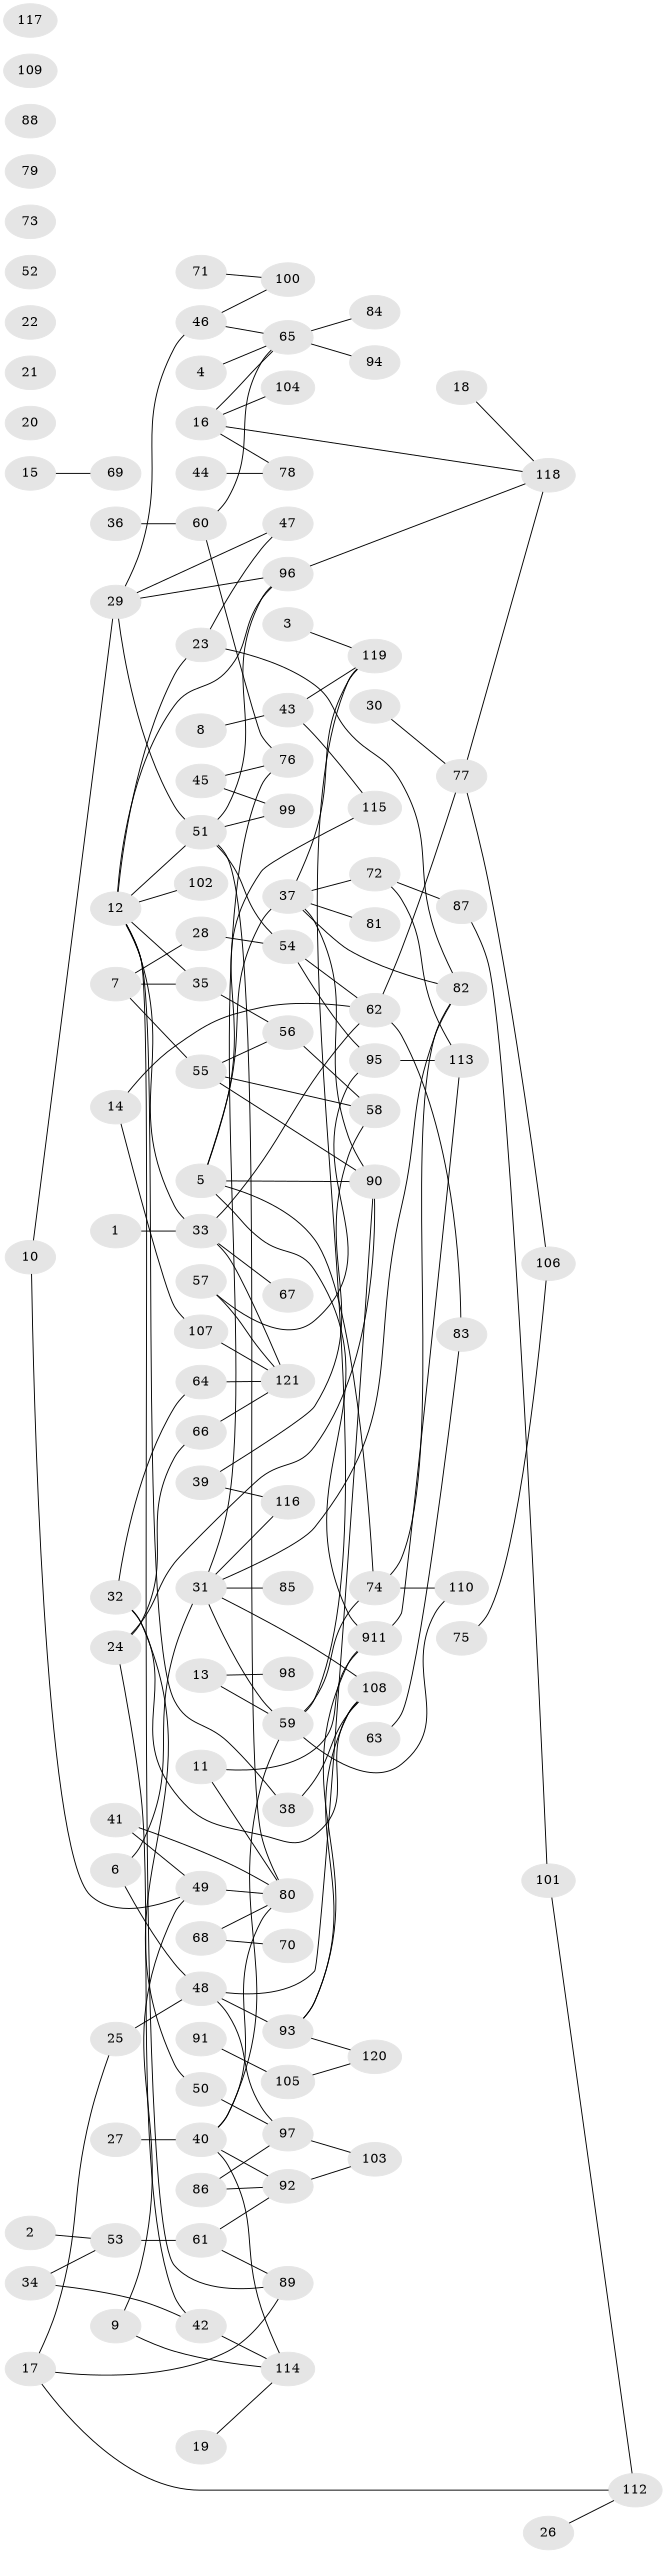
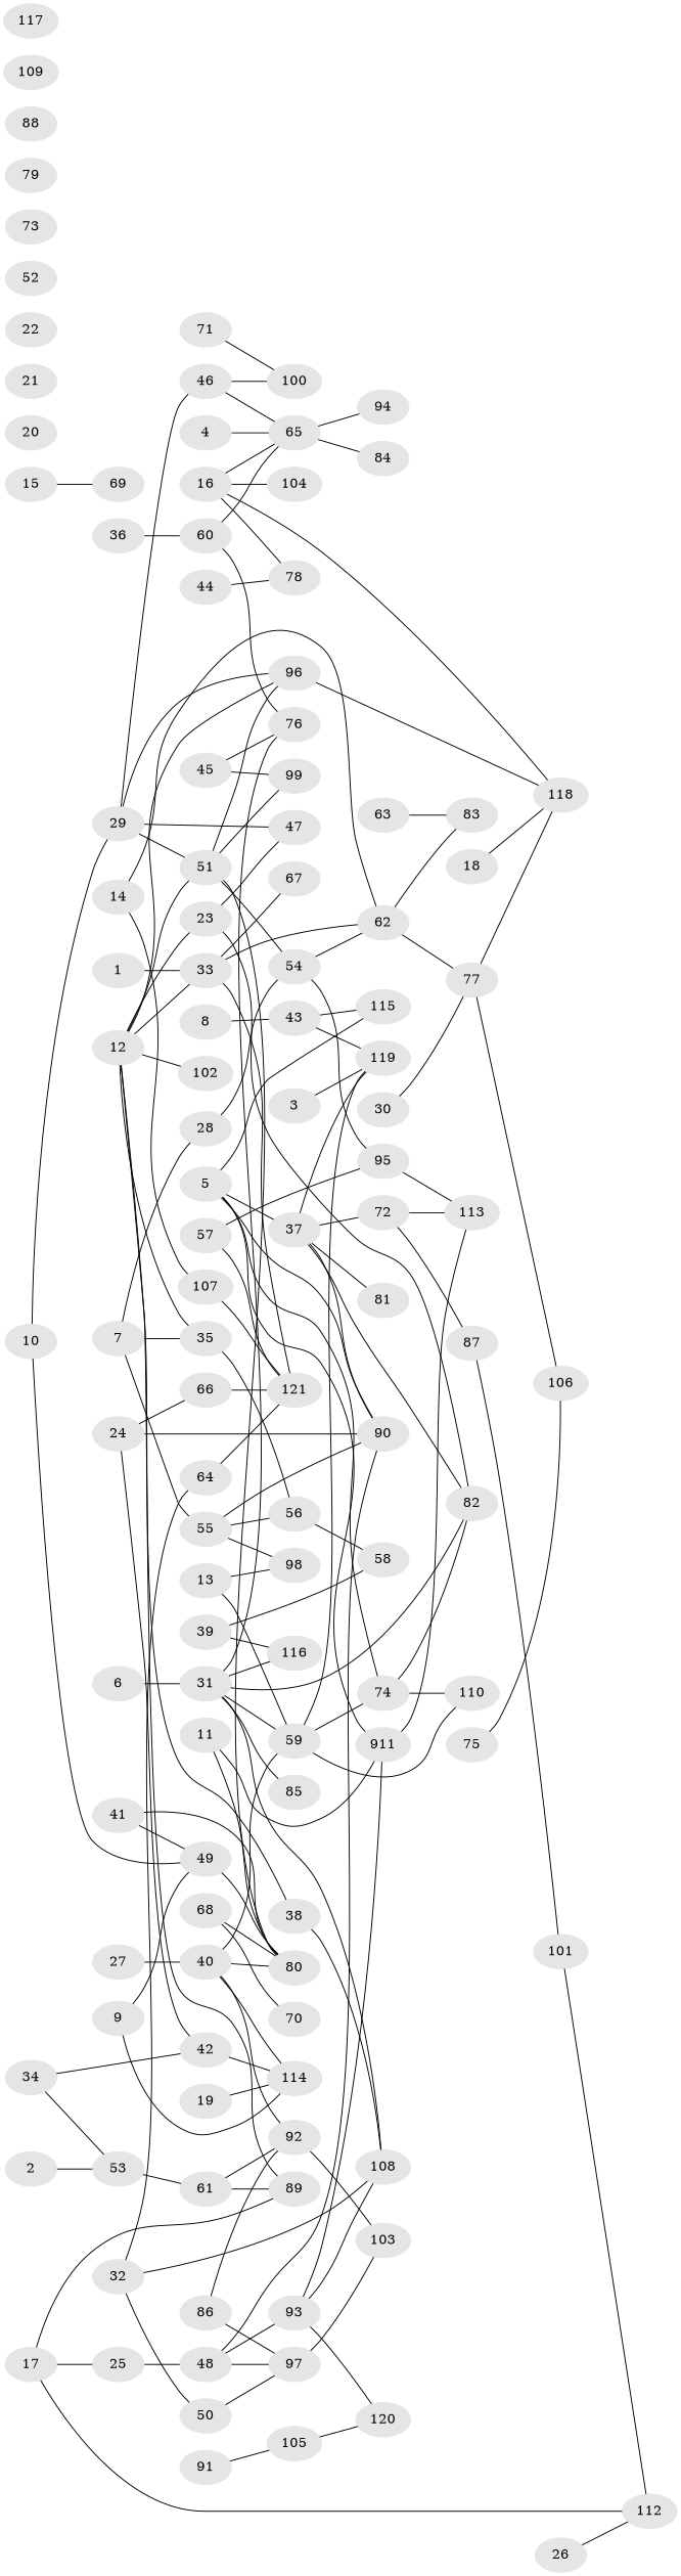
  graph {
    rankdir=LR
    node [color=gray90 style=filled]
    1
    33
    62
    67
    121
    2
    53
    61
    3
    119
    4
    65
    84
    94
    5
    37
    74
    90
    n19 [label=911]
    115
    82
    72
    81
    110
    113
    6
    31
    48
    59
    76
    85
    108
    116
    93
    97
    7
    28
    35
    55
    54
    56
    95
    98
    8
    43
    9
    49
    114
    80
    10
    29
    51
    96
    47
    46
    11
    12
    23
    38
    89
    102
    99
    118
    13
    14
    107
    77
    83
    15
    69
    16
    78
    104
    17
    25
    112
    18
    19
    20
    21
    22
    24
    42
    66
    26
    27
    40
    92
    100
    30
    106
    32
    50
    64
    34
    58
    36
    60
    87
    39
    103
    41
    44
    45
    120
    52
    57
    63
    68
    70
    75
    71
    101
    73
    79
    86
    88
    91
    105
    109
    117
    1 -- 33
    33 -- 62
    33 -- 67
    33 -- 121
    62 -- 77
    62 -- 83
    2 -- 53
    53 -- 61
    61 -- 89
    61 -- 92
    3 -- 119
    4 -- 65
    65 -- 84
    65 -- 94
    5 -- 37
    5 -- 74
    5 -- 90
    5 -- n19
    5 -- 115
    37 -- 119
    37 -- 90
    37 -- 82
    37 -- 72
    37 -- 81
    74 -- 82
    74 -- 110
    n19 -- 113
    72 -- 113
    72 -- 87
    6 -- 31
-   6 -- 48
    31 -- 82
    31 -- 59
    31 -- 76
    31 -- 85
    31 -- 108
    31 -- 116
    48 -- 90
    48 -- 93
    48 -- 97
    59 -- 119
    59 -- 74
    59 -- 110
    93 -- n19
    93 -- 108
    93 -- 120
    97 -- 103
    7 -- 28
    7 -- 35
    7 -- 55
    28 -- 54
    35 -- 56
    55 -- 90
    55 -- 56
-   55 -- 58
+   55 -- 98
    54 -- 62
    54 -- 95
    56 -- 58
    95 -- 113
    8 -- 43
    43 -- 119
    43 -- 115
    9 -- 49
    9 -- 114
    49 -- 80
    10 -- 49
    10 -- 29
    29 -- 51
    29 -- 96
    29 -- 47
    29 -- 46
    51 -- 54
    51 -- 80
    51 -- 96
    51 -- 99
    96 -- 118
    46 -- 65
    46 -- 100
    11 -- n19
    11 -- 80
    12 -- 33
    12 -- 35
    12 -- 51
    12 -- 96
    12 -- 23
    12 -- 38
    12 -- 89
    12 -- 102
    23 -- 82
    23 -- 47
    38 -- 108
    13 -- 59
    13 -- 98
    14 -- 62
    14 -- 107
    107 -- 121
    77 -- 118
    77 -- 106
    15 -- 69
    16 -- 65
    16 -- 118
    16 -- 78
    16 -- 104
    17 -- 89
    17 -- 25
    17 -- 112
    25 -- 48
    18 -- 118
    19 -- 114
    24 -- 90
    24 -- 42
    24 -- 66
    42 -- 114
    66 -- 121
    26 -- 112
    27 -- 40
    40 -- 59
    40 -- 114
    40 -- 80
    40 -- 92
    92 -- 103
    30 -- 77
    32 -- 108
    32 -- 50
    32 -- 64
    50 -- 97
    64 -- 121
    34 -- 53
    34 -- 42
    36 -- 60
    60 -- 65
    60 -- 76
    87 -- 101
    39 -- 116
    39 -- 58
    41 -- 49
    41 -- 80
    44 -- 78
    45 -- 76
    45 -- 99
    57 -- 121
    57 -- 95
    63 -- 83
    68 -- 80
    68 -- 70
    75 -- 106
    71 -- 100
    101 -- 112
    86 -- 97
    86 -- 92
    91 -- 105
    105 -- 120
  }
